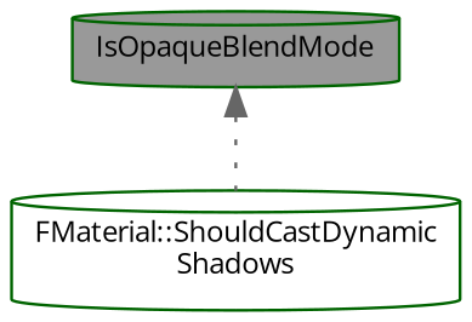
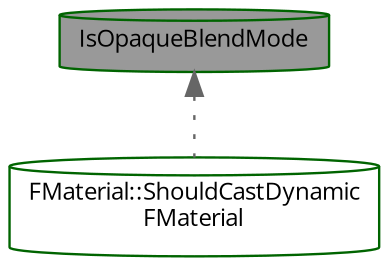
  digraph {
    rankdir=TB
    fontname="Open Sans"
    node [color=darkgreen fontname="Open Sans" fontsize=10 shape=cylinder style=filled]
    n1 [fillcolor=grey60 fontcolor=black height=0.2 label=IsOpaqueBlendMode width=0.4]
-   n2 [fillcolor=white height=0.2 label="FMaterial::ShouldCastDynamic\lShadows" width=0.4]
+   n2 [fillcolor=white height=0.2 label="FMaterial::ShouldCastDynamic\lFMaterial" width=0.4]
    n1 -> n2 [color=gray40 dir=back fontname="Open Sans" fontsize=10 labelfontname=Helvetica labelfontsize=10 style=dotted]
  }
